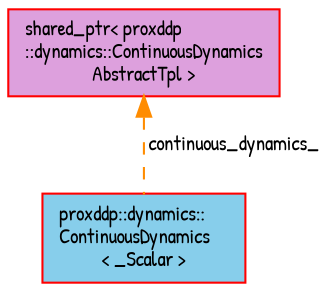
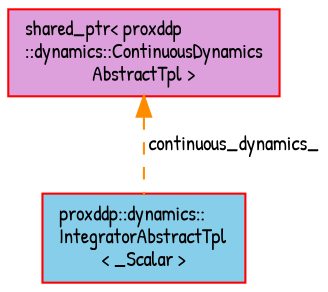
  digraph {
    fontname="Patrick Hand"
    node [color=red fontname="Patrick Hand" fontsize=10 shape=record style=filled]
-   n1 [fillcolor=skyblue fontcolor=black height=0.2 label="proxddp::dynamics::\lContinuousDynamics\l\< _Scalar \>" width=0.4]
+   n1 [fillcolor=skyblue fontcolor=black height=0.2 label="proxddp::dynamics::\lIntegratorAbstractTpl\l\< _Scalar \>" width=0.4]
    n2 [height=0.2 label="shared_ptr\< proxddp\l::dynamics::ContinuousDynamics\lAbstractTpl \>" width=0.4 fillcolor=plum]
    n2 -> n1 [color=darkorange dir=back fontname="Patrick Hand" fontsize=10 label=" continuous_dynamics_" labelfontname=Helvetica labelfontsize=10 style=dashed]
  }
